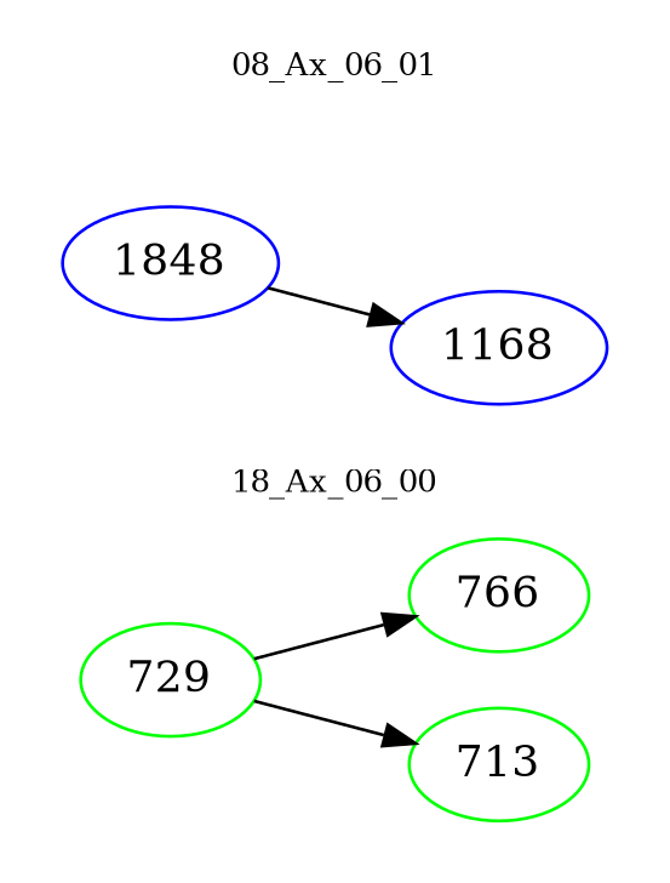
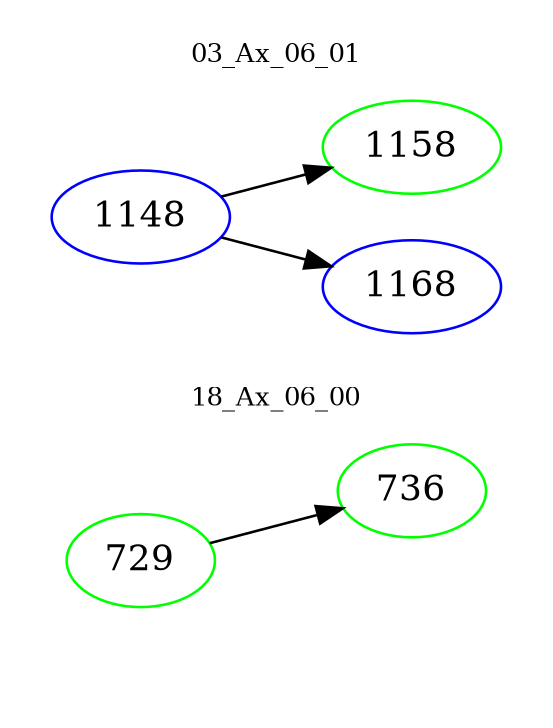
  digraph {
    rankdir=LR
    node [color=green]
    edge [color=black]
    n1 [label=729]
-   n2 [label=713]
-   n3 [label=766]
-   n4 [color=blue label=1848]
+   n3 [label=736]
+   n4 [color=blue label=1148]
    n5 [color=blue label=1168]
+   n6 [label=1158]
    subgraph cluster_1 {
      color=white
      fontsize=10
      label="18_Ax_06_00"
      n1
-     n2
      n3
    }
    subgraph cluster_2 {
      color=white
      fontsize=10
-     label="08_Ax_06_01"
+     label="03_Ax_06_01"
      n4
      n5
+     n6
    }
-   n1 -> n2
    n1 -> n3
    n4 -> n5
+   n4 -> n6
  }
